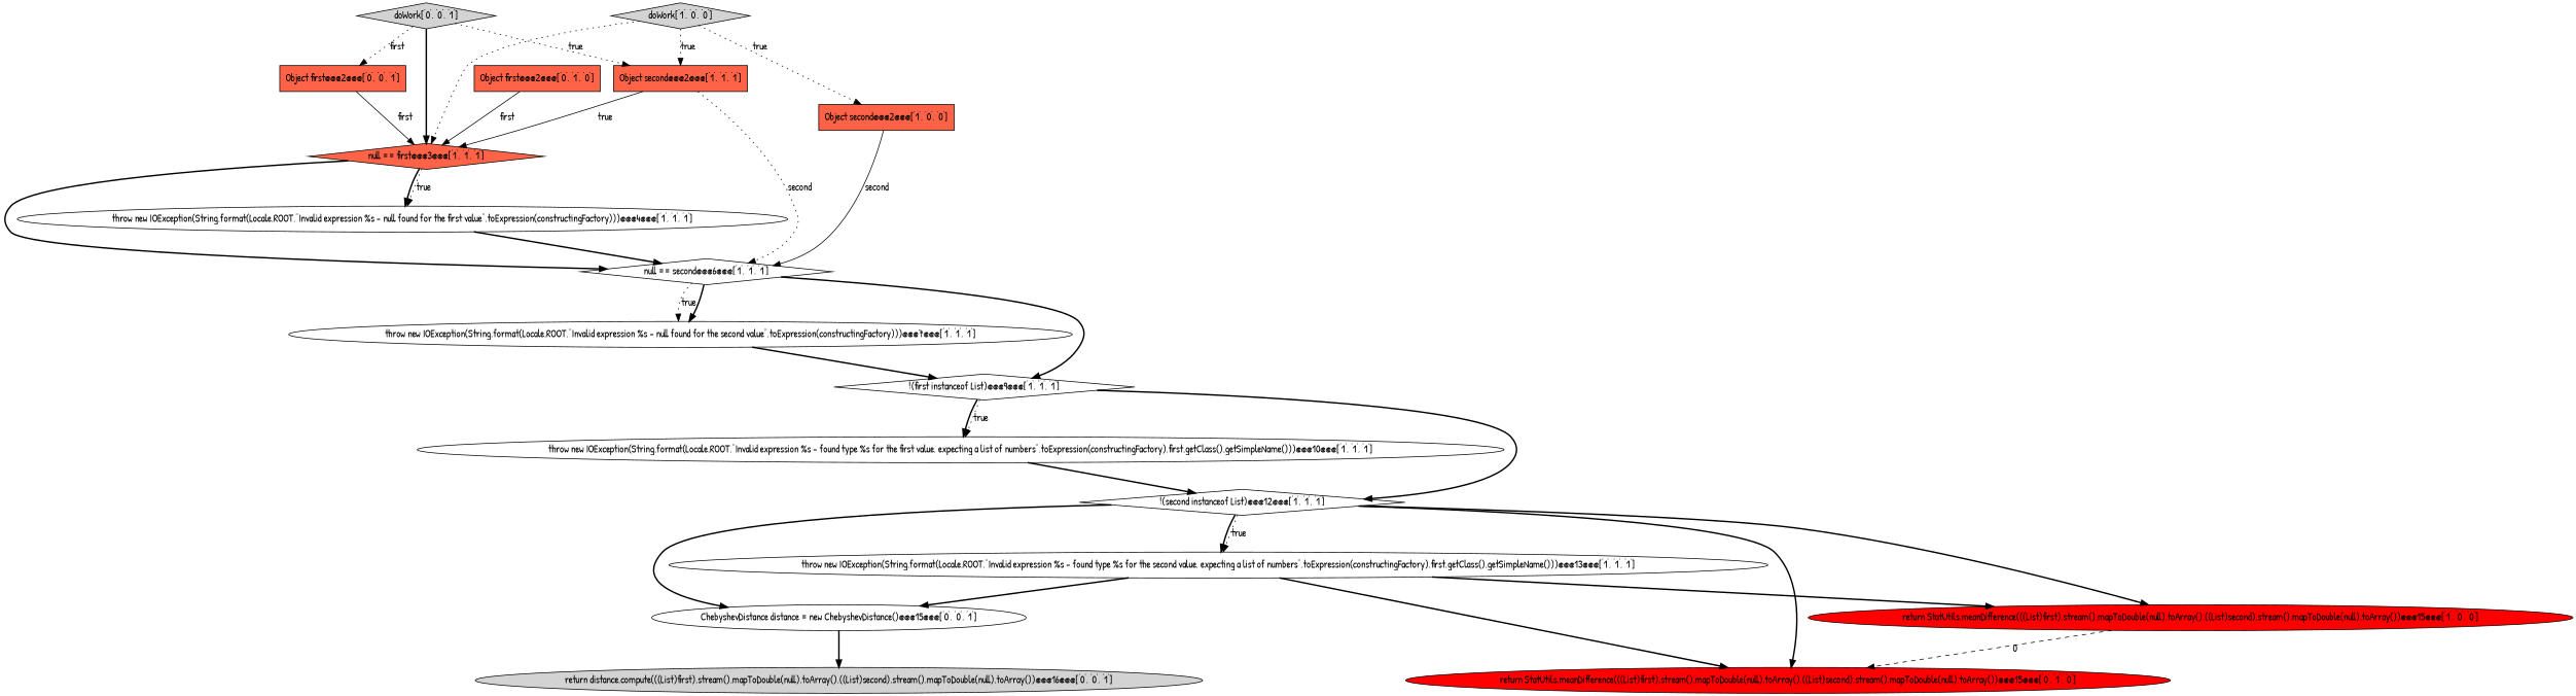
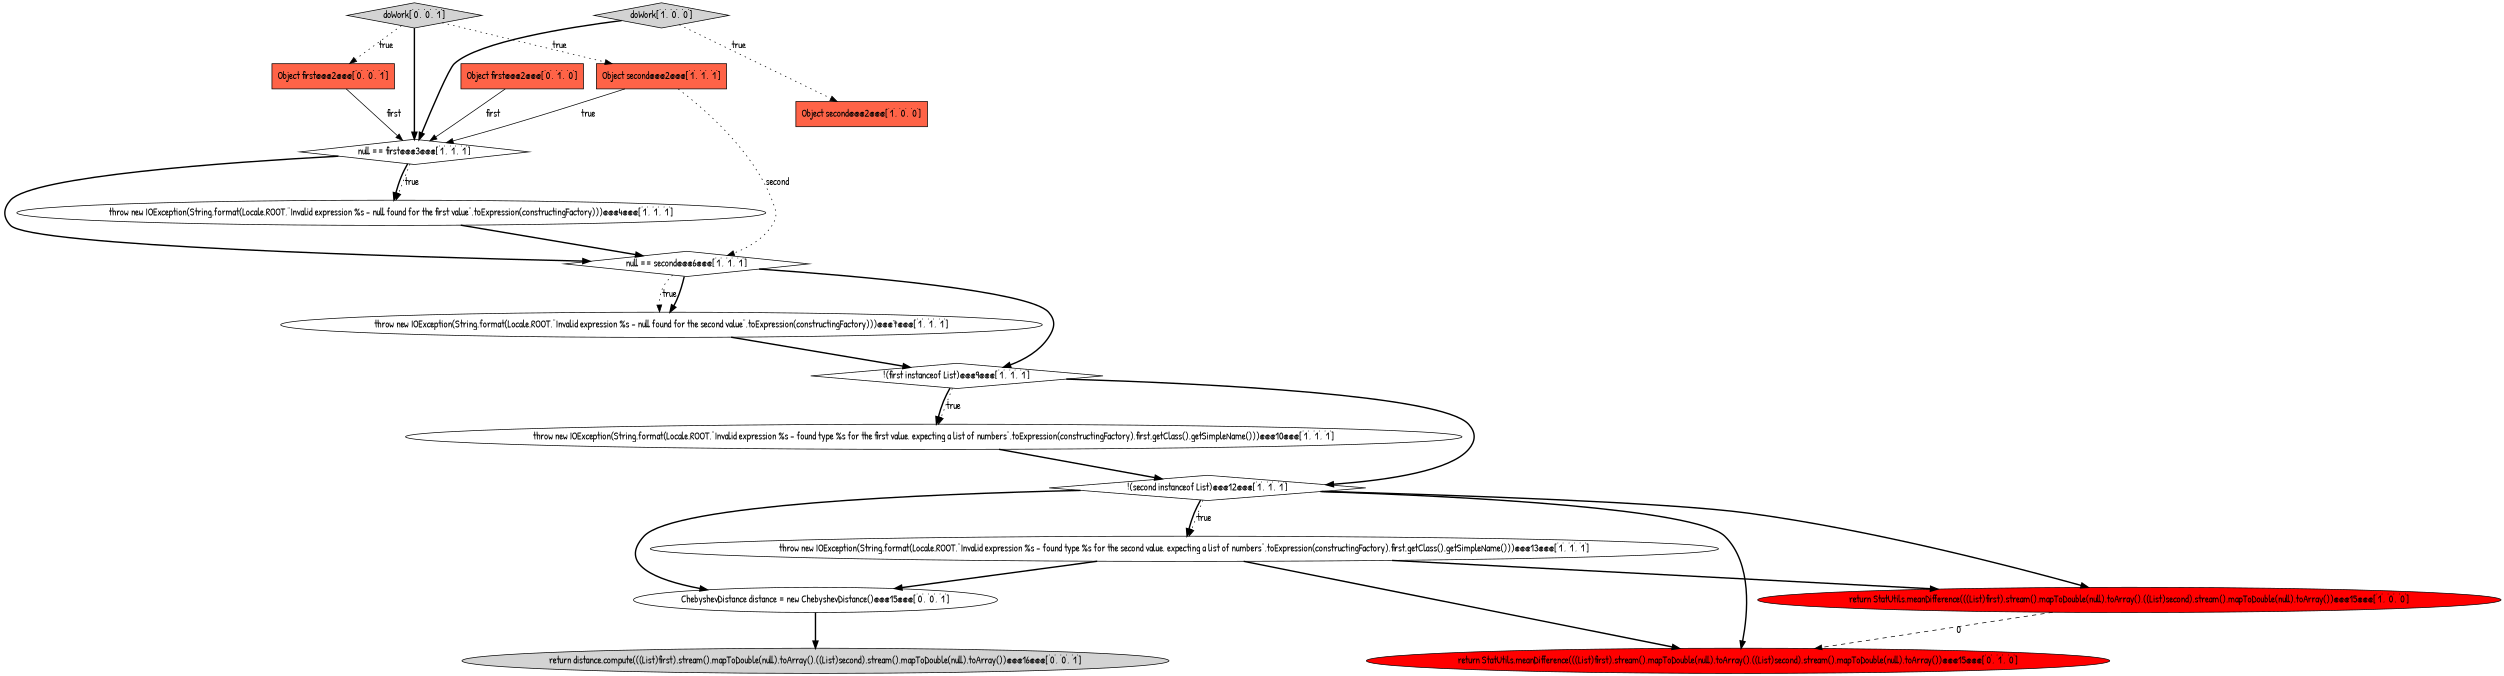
  digraph {
    fontname="Patrick Hand"
    node [fillcolor=white fontname="Patrick Hand" shape=ellipse style=filled]
    edge [fontname="Patrick Hand" style=bold]
    n1 [fillcolor=lightgray label="return distance.compute(((List)first).stream().mapToDouble(null).toArray(),((List)second).stream().mapToDouble(null).toArray())@@@16@@@['0', '0', '1']"]
    n2 [label="throw new IOException(String.format(Locale.ROOT,\"Invalid expression %s - found type %s for the first value, expecting a list of numbers\",toExpression(constructingFactory),first.getClass().getSimpleName()))@@@10@@@['1', '1', '1']"]
    n3 [label="!(second instanceof List)@@@12@@@['1', '1', '1']" shape=diamond]
    n4 [label="throw new IOException(String.format(Locale.ROOT,\"Invalid expression %s - found type %s for the second value, expecting a list of numbers\",toExpression(constructingFactory),first.getClass().getSimpleName()))@@@13@@@['1', '1', '1']"]
    n5 [fillcolor=red label="return StatUtils.meanDifference(((List)first).stream().mapToDouble(null).toArray(),((List)second).stream().mapToDouble(null).toArray())@@@15@@@['1', '0', '0']"]
    n6 [fillcolor=red label="return StatUtils.meanDifference(((List)first).stream().mapToDouble(null).toArray(),((List)second).stream().mapToDouble(null).toArray())@@@15@@@['0', '1', '0']"]
    n7 [label="ChebyshevDistance distance = new ChebyshevDistance()@@@15@@@['0', '0', '1']"]
    n8 [label="throw new IOException(String.format(Locale.ROOT,\"Invalid expression %s - null found for the second value\",toExpression(constructingFactory)))@@@7@@@['1', '1', '1']"]
    n9 [label="!(first instanceof List)@@@9@@@['1', '1', '1']" shape=diamond]
    n10 [fillcolor=lightgray label="doWork['0', '0', '1']" shape=diamond]
-   n11 [fillcolor=tomato label="null == first@@@3@@@['1', '1', '1']" shape=diamond]
+   n11 [label="null == first@@@3@@@['1', '1', '1']" shape=diamond]
    n12 [fillcolor=tomato label="Object second@@@2@@@['1', '1', '1']" shape=box]
    n13 [fillcolor=tomato label="Object first@@@2@@@['0', '0', '1']" shape=box]
    n14 [label="throw new IOException(String.format(Locale.ROOT,\"Invalid expression %s - null found for the first value\",toExpression(constructingFactory)))@@@4@@@['1', '1', '1']"]
    n15 [label="null == second@@@6@@@['1', '1', '1']" shape=diamond]
    n16 [fillcolor=tomato label="Object second@@@2@@@['1', '0', '0']" shape=box]
    n17 [fillcolor=tomato label="Object first@@@2@@@['0', '1', '0']" shape=box]
    n18 [fillcolor=lightgray label="doWork['1', '0', '0']" shape=diamond]
    n2 -> n3
    n3 -> n4
    n3 -> n4 [label=true style=dotted]
    n3 -> n5
    n3 -> n6
    n3 -> n7
    n4 -> n5
    n4 -> n6
    n4 -> n7
    n5 -> n6 [label=0 style=dashed]
    n7 -> n1
    n8 -> n9
    n9 -> n2
    n9 -> n2 [label=true style=dotted]
    n9 -> n3
    n10 -> n11
    n10 -> n12 [label=true style=dotted]
-   n10 -> n13 [label=first style=dotted]
+   n10 -> n13 [label=true style=dotted]
    n11 -> n14
    n11 -> n14 [label=true style=dotted]
    n11 -> n15
    n12 -> n11 [label=true style=solid]
    n12 -> n15 [label=second style=dotted]
    n13 -> n11 [label=first style=solid]
    n14 -> n15
    n15 -> n8 [label=true style=dotted]
    n15 -> n8
    n15 -> n9
-   n16 -> n15 [label=second style=solid]
    n17 -> n11 [label=first style=solid]
-   n18 -> n11 [style=dotted]
-   n18 -> n12 [label=true style=dotted]
+   n18 -> n11
    n18 -> n16 [label=true style=dotted]
  }
